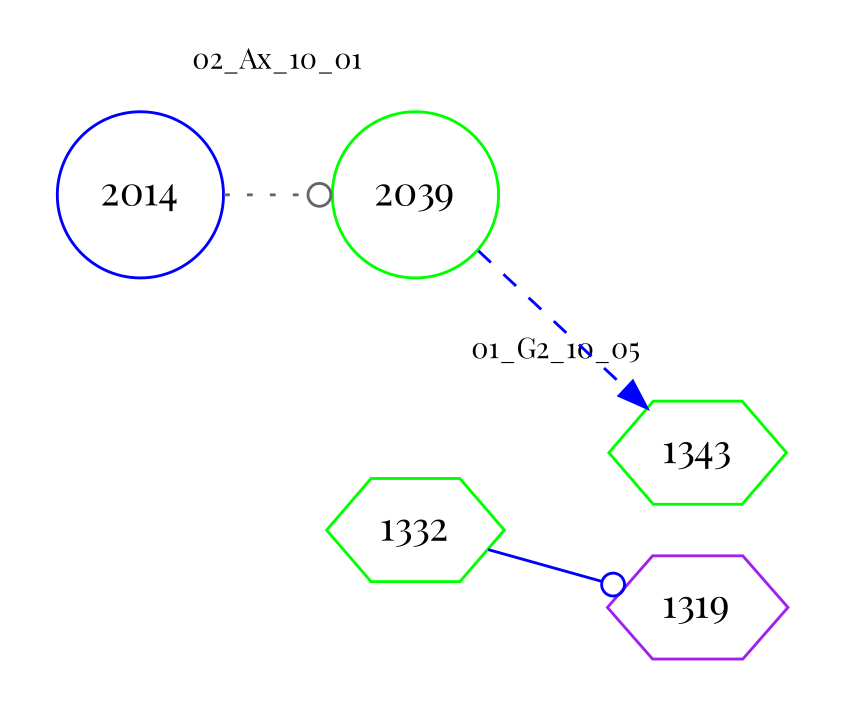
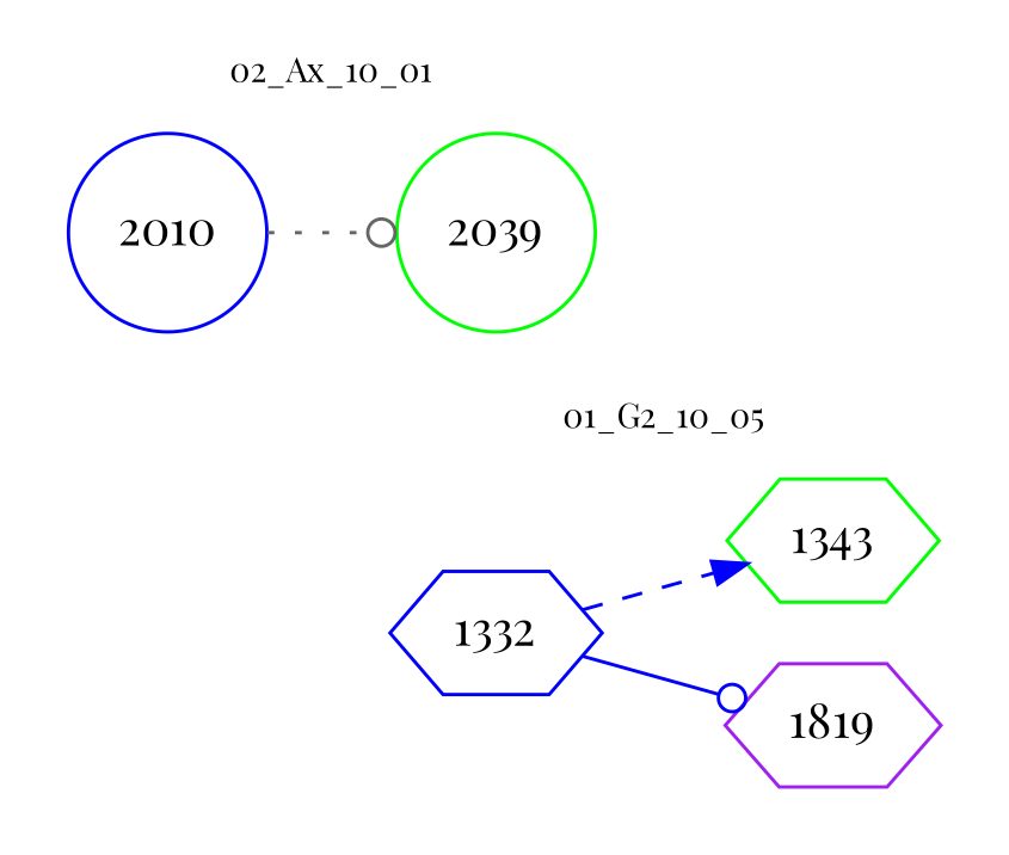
  digraph {
    fontname="Playfair Display"
    rankdir=LR
    node [color=blue fontname="Playfair Display" shape=hexagon]
    edge [arrowhead=odot color=blue fontname="Playfair Display"]
-   n1 [label=2014 shape=circle]
+   n1 [label=2010 shape=circle]
    n2 [color=green label=2039 shape=circle]
-   n3 [color=green label=1332]
+   n3 [label=1332]
    n4 [color=green label=1343]
-   n5 [color=purple label=1319]
+   n5 [color=purple label=1819]
    subgraph cluster_1 {
      color=white
      fontsize=10
      label="02_Ax_10_01"
      n1
      n2
    }
    subgraph cluster_2 {
      color=white
      fontsize=10
      label="01_G2_10_05"
      n3
      n4
      n5
    }
    n1 -> n2 [color=gray40 style=dotted]
-   n2 -> n4 [arrowhead=normal style=dashed]
+   n3 -> n4 [arrowhead=normal style=dashed]
    n3 -> n5 [style=solid]
  }
